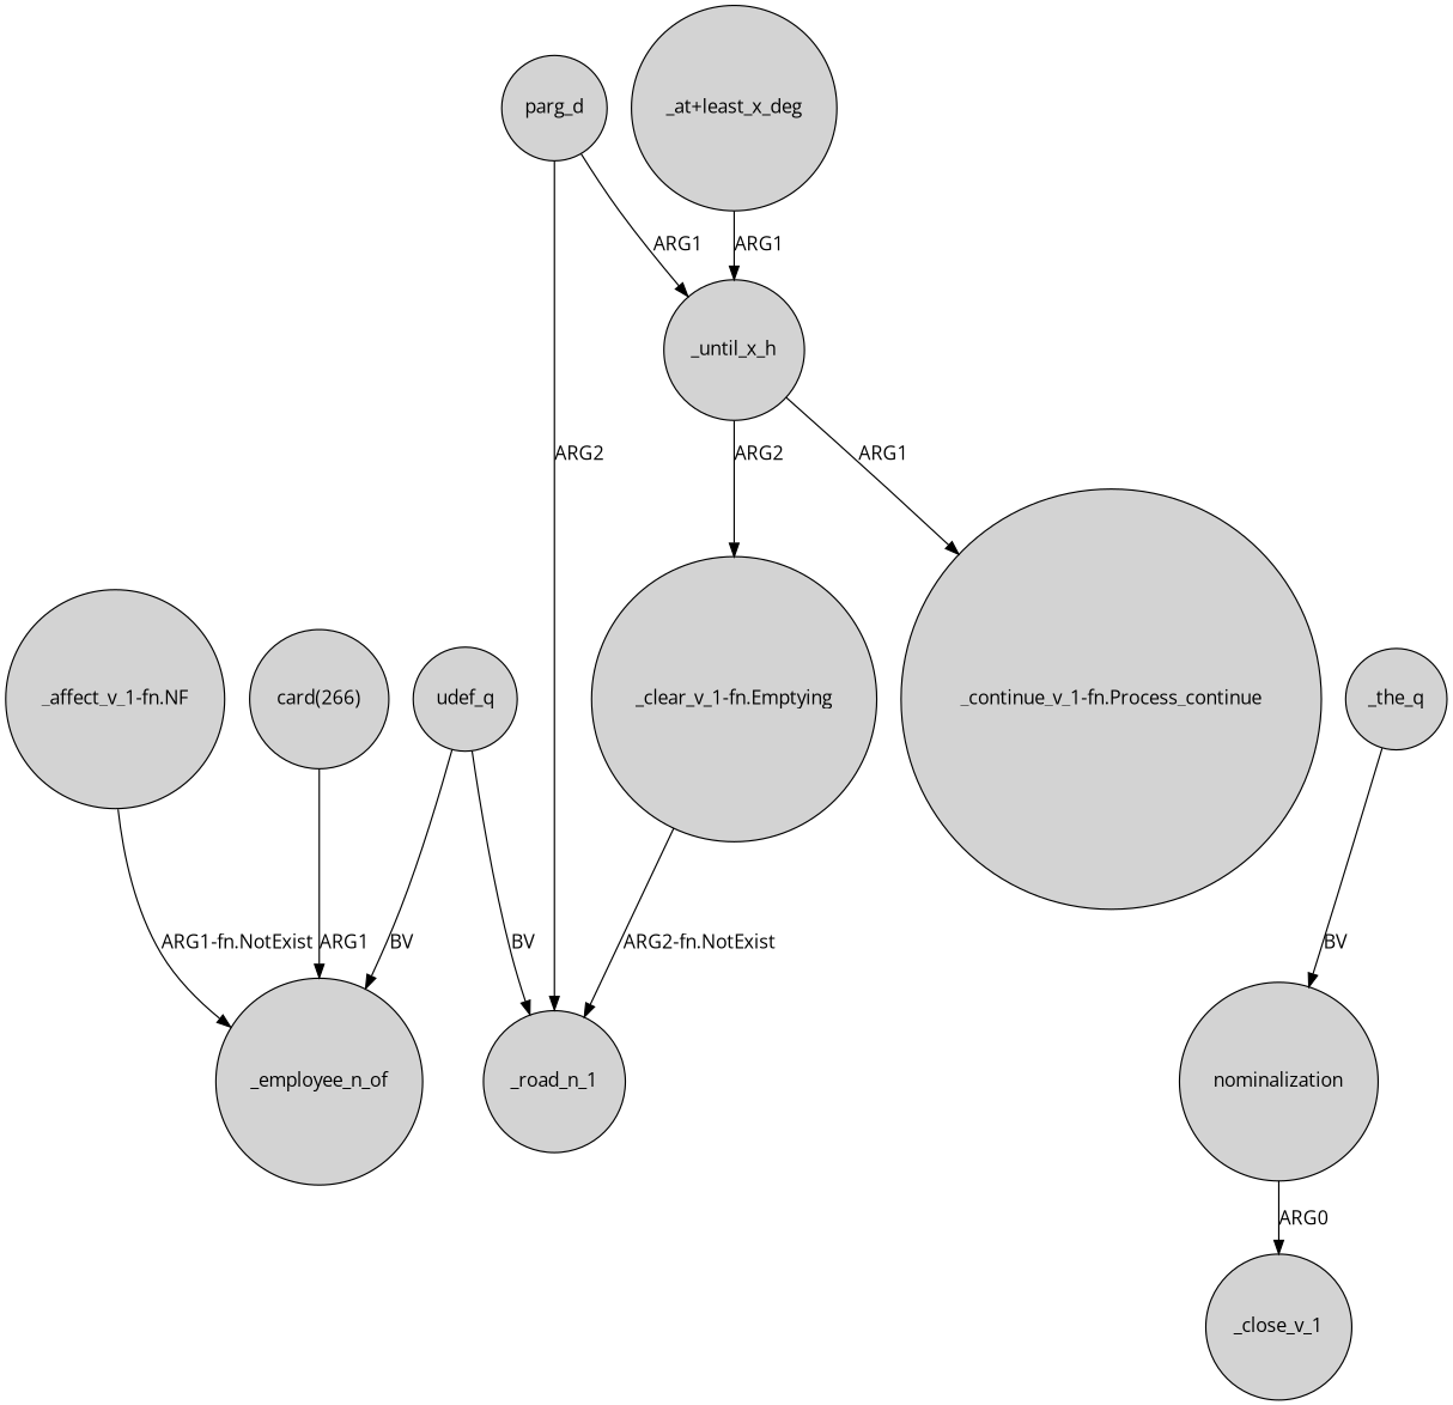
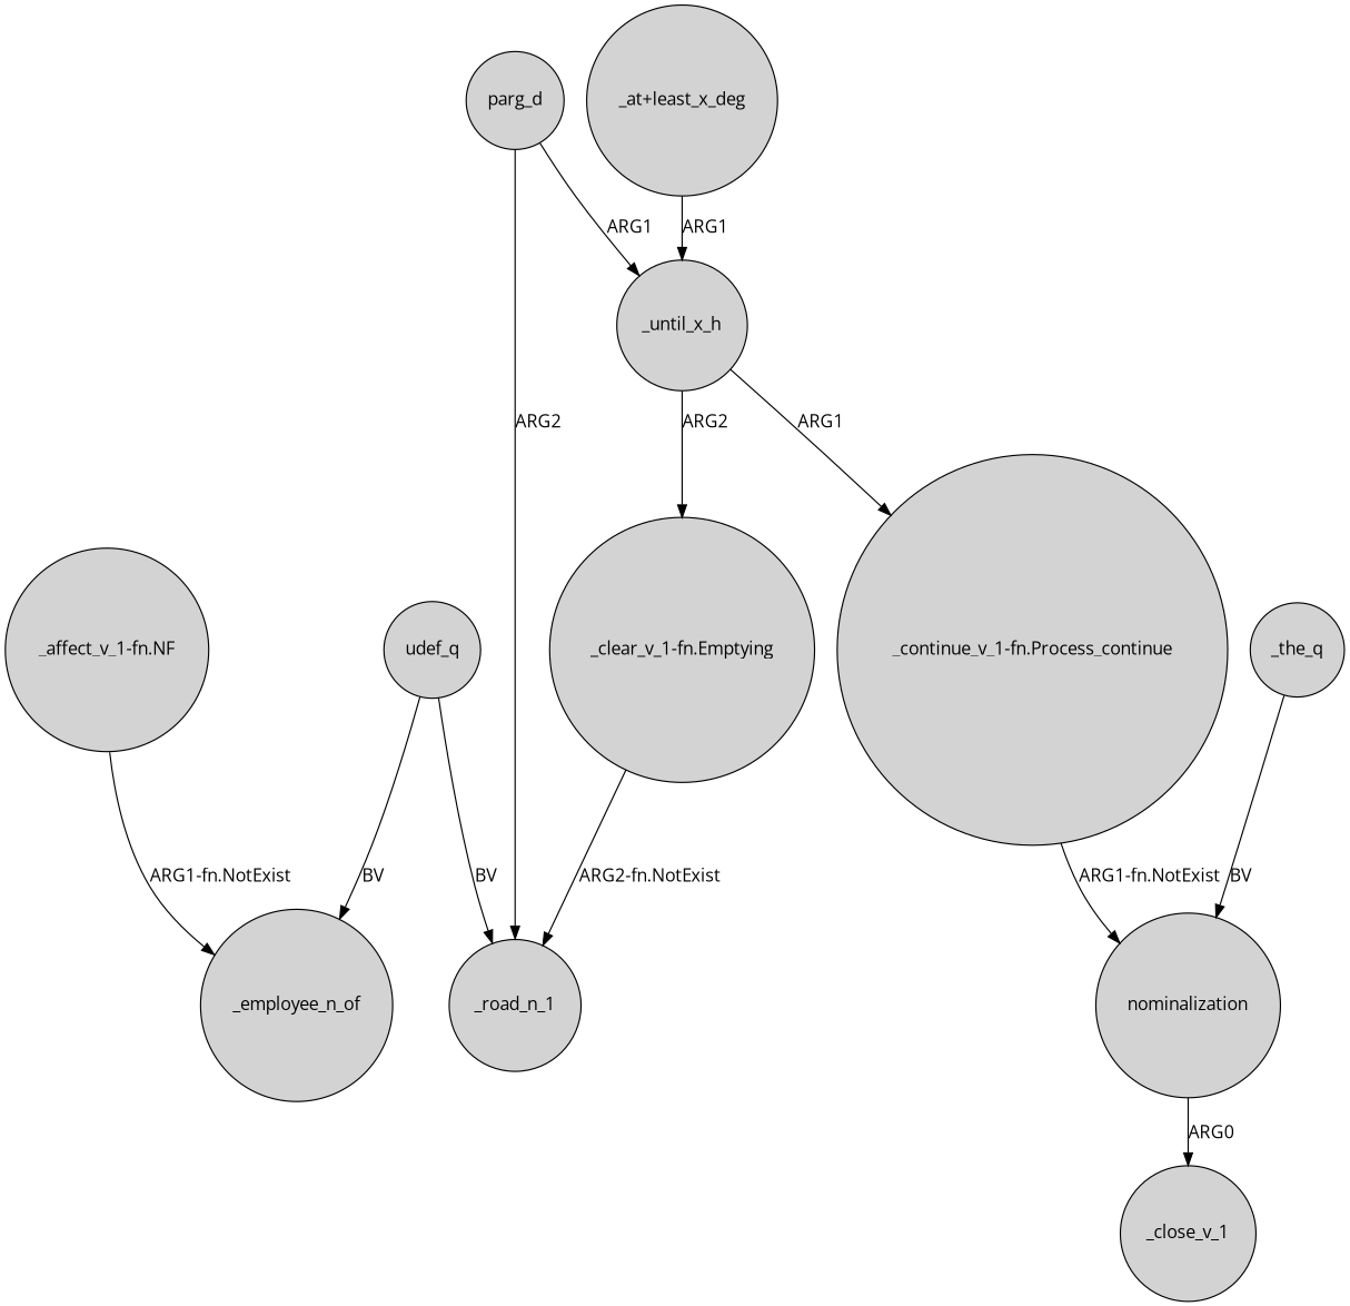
  digraph {
    fontname="Open Sans"
    node [fontname="Open Sans" shape=circle style=filled]
    edge [fontname="Open Sans"]
    "_affect_v_1-fn.NF"
    _employee_n_of
    nominalization
    _close_v_1
-   "card(266)"
    "_continue_v_1-fn.Process_continue"
    udef_q
    _road_n_1
    parg_d
    _until_x_h
    "_clear_v_1-fn.Emptying"
    "_at+least_x_deg"
    _the_q
    "_affect_v_1-fn.NF" -> _employee_n_of [label="ARG1-fn.NotExist"]
    nominalization -> _close_v_1 [label=ARG0]
-   "card(266)" -> _employee_n_of [label=ARG1]
+   "_continue_v_1-fn.Process_continue" -> nominalization [label="ARG1-fn.NotExist"]
    udef_q -> _employee_n_of [label=BV]
    udef_q -> _road_n_1 [label=BV]
    parg_d -> _road_n_1 [label=ARG2]
    parg_d -> _until_x_h [label=ARG1]
    _until_x_h -> "_continue_v_1-fn.Process_continue" [label=ARG1]
    _until_x_h -> "_clear_v_1-fn.Emptying" [label=ARG2]
    "_clear_v_1-fn.Emptying" -> _road_n_1 [label="ARG2-fn.NotExist"]
    "_at+least_x_deg" -> _until_x_h [label=ARG1]
    _the_q -> nominalization [label=BV]
  }
